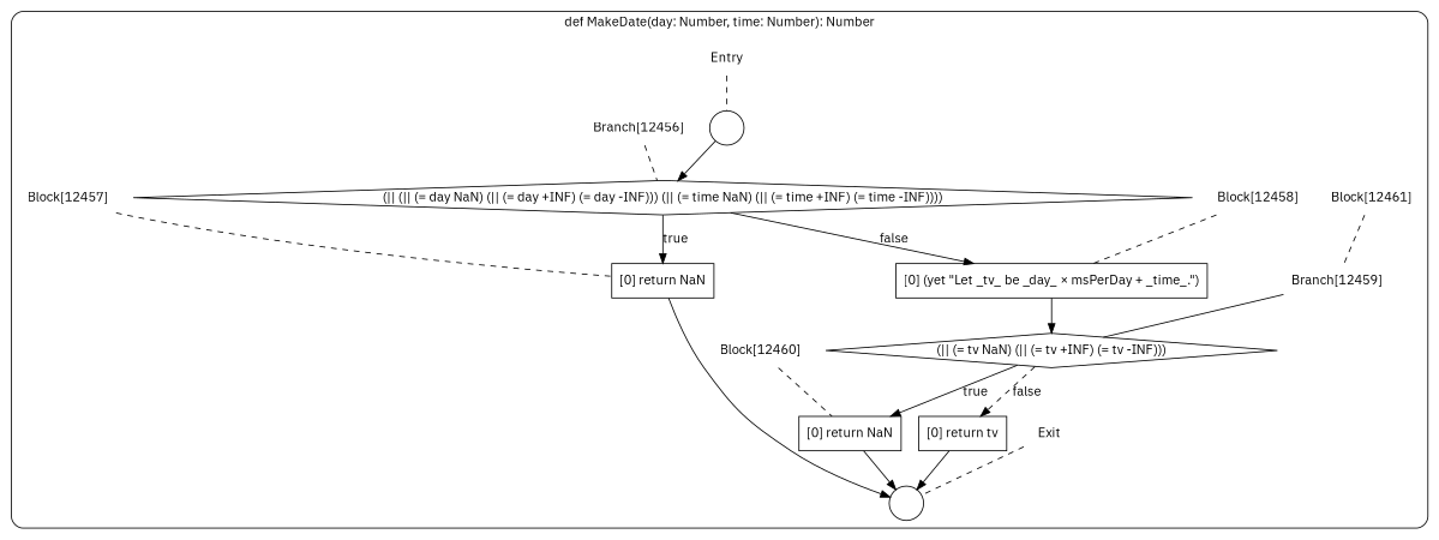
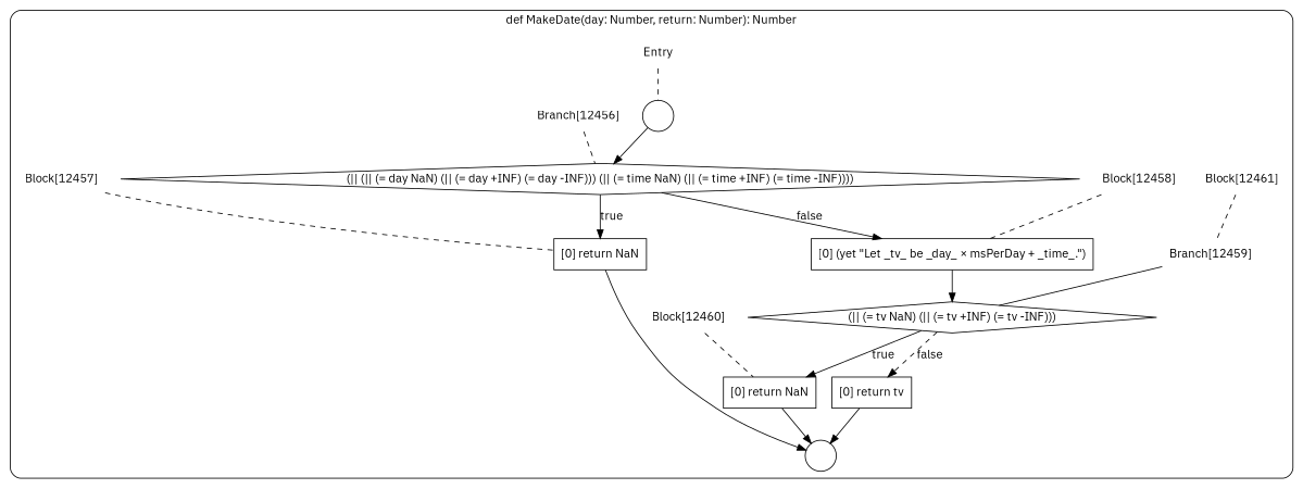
  digraph {
    fontname="IBM Plex Sans"
    node [fontname="IBM Plex Sans" shape=none]
    edge [color=black fontname="IBM Plex Sans"]
    n1 [label=<<font color="black">Entry</font>>]
    n2 [color=black fillcolor=white label=" " shape=circle style=filled]
    n3 [color=black fillcolor=white label=<<font color="black">(|| (|| (= day NaN) (|| (= day +INF) (= day -INF))) (|| (= time NaN) (|| (= time +INF) (= time -INF))))</font>> shape=diamond style=filled]
    n4 [color=black fillcolor=white label=<<font color="black">[0] return NaN<BR ALIGN="LEFT"/></font>> shape=box style=filled]
    n5 [color=black fillcolor=white label=<<font color="black">[0] (yet &quot;Let _tv_ be _day_ &times; msPerDay + _time_.&quot;)<BR ALIGN="LEFT"/></font>> shape=box style=filled]
-   n6 [label=<<font color="black">Exit</font>>]
    n7 [color=black fillcolor=white label=" " shape=circle style=filled]
    n8 [label=<<font color="black">Branch[12456]</font>>]
    n9 [color=black fillcolor=white label=<<font color="black">(|| (= tv NaN) (|| (= tv +INF) (= tv -INF)))</font>> shape=diamond style=filled]
    n10 [label=<<font color="black">Block[12457]</font>>]
    n11 [label=<<font color="black">Block[12458]</font>>]
    n12 [color=black fillcolor=white label=<<font color="black">[0] return NaN<BR ALIGN="LEFT"/></font>> shape=box style=filled]
    n13 [color=black fillcolor=white label=<<font color="black">[0] return tv<BR ALIGN="LEFT"/></font>> shape=box style=filled]
    n14 [label=<<font color="black">Branch[12459]</font>>]
    n15 [label=<<font color="black">Block[12460]</font>>]
    n16 [label=<<font color="black">Block[12461]</font>>]
    subgraph cluster_1 {
-     label="def MakeDate(day: Number, time: Number): Number"
+     label="def MakeDate(day: Number, return: Number): Number"
      style=rounded
      n1
      n2
      n3
      n4
      n5
-     n6
      n7
      n8
      n9
      n10
      n11
      n12
      n13
      n14
      n15
      n16
    }
    n1 -> n2 [arrowhead=none style=dashed]
    n2 -> n3
    n3 -> n4 [label=<<font color="black">true</font>>]
    n3 -> n5 [label=<<font color="black">false</font>>]
    n4 -> n7
    n5 -> n9
-   n6 -> n7 [arrowhead=none style=dashed]
    n8 -> n3 [arrowhead=none style=dashed]
    n9 -> n12 [label=<<font color="black">true</font>>]
    n9 -> n13 [label=<<font color="black">false</font>> style=dashed]
    n10 -> n4 [arrowhead=none style=dashed]
    n11 -> n5 [arrowhead=none style=dashed]
    n12 -> n7
    n13 -> n7
    n14 -> n9 [arrowhead=none style=solid]
    n15 -> n12 [arrowhead=none style=dashed]
    n16 -> n14 [arrowhead=none style=dashed]
  }
